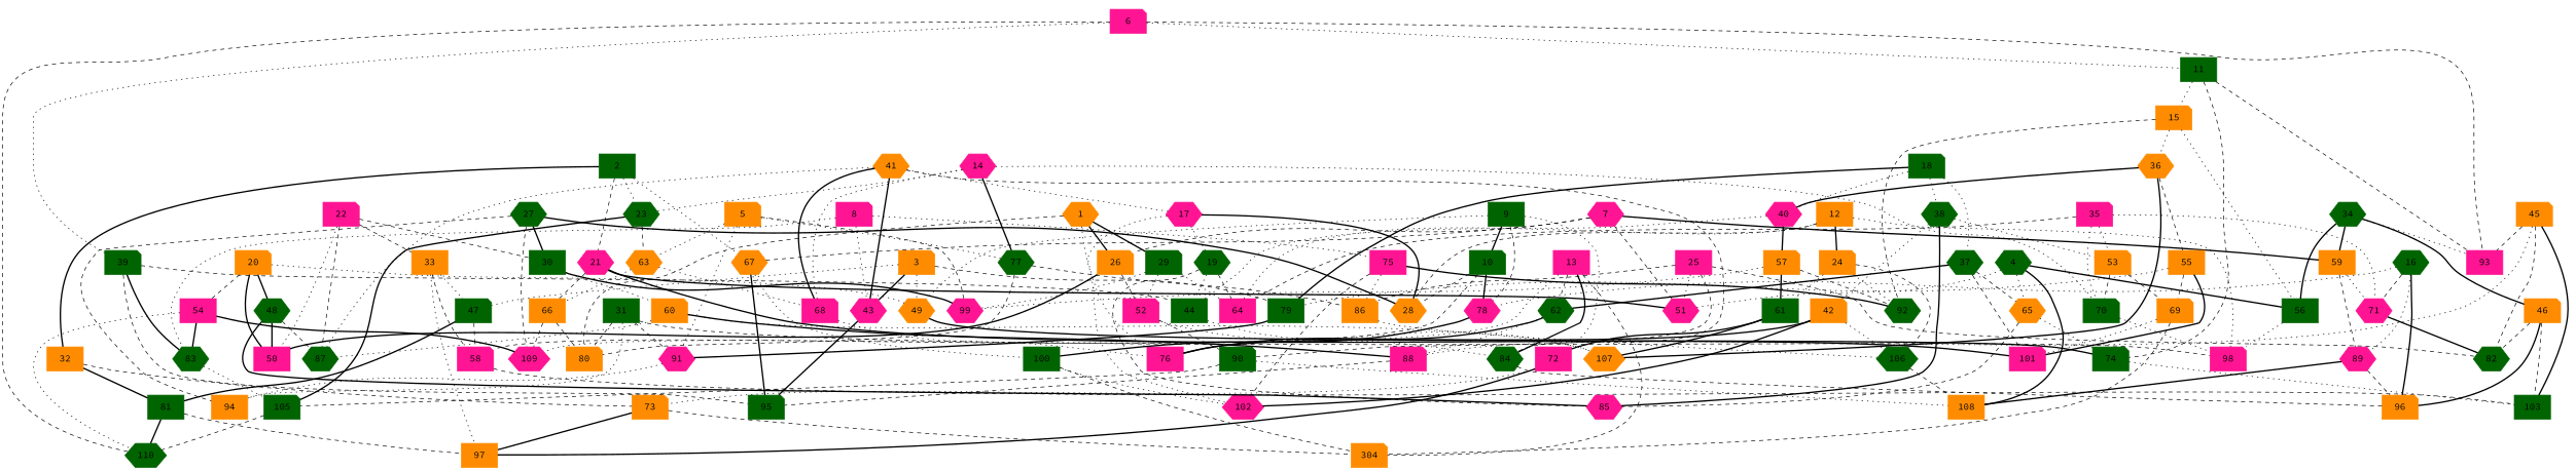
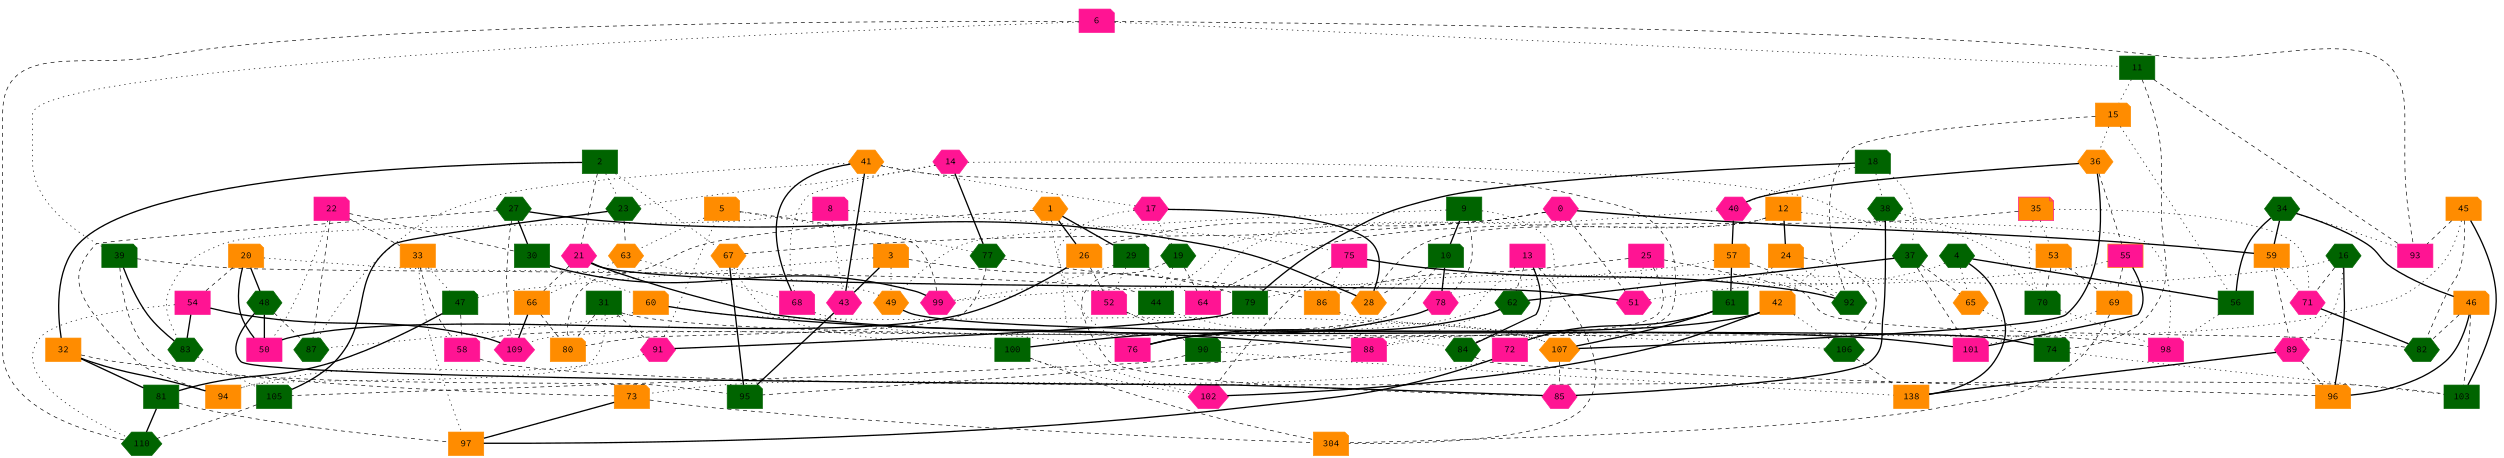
  graph {
    fontname="Source Code Pro"
    node [color=darkgreen fontname="Source Code Pro" shape=hexagon style=filled]
    edge [fontname="Source Code Pro" style=dotted]
    1 [color=darkorange]
    26 [color=darkorange shape=note]
    29 [shape=note]
    76 [color=deeppink shape=box]
    80 [color=darkorange shape=note]
    50 [color=deeppink shape=box]
    52 [color=deeppink shape=note]
    99 [color=deeppink]
    64 [color=deeppink shape=box]
    2 [shape=box]
    21 [color=deeppink]
    23
    32 [color=darkorange shape=box]
    67 [color=darkorange]
    51 [color=deeppink]
    66 [color=darkorange shape=box]
    101 [color=deeppink shape=note]
    63 [color=darkorange]
    105 [shape=note]
    94 [color=darkorange shape=box]
    73 [color=darkorange shape=note]
    81 [shape=box]
    95 [shape=note]
    100 [shape=box]
    3 [color=darkorange shape=note]
    43 [color=deeppink]
    47 [shape=note]
    49 [color=darkorange]
    79 [shape=box]
    58 [color=deeppink shape=note]
    74 [shape=note]
    91 [color=deeppink]
    4
    56 [shape=box]
    65 [color=darkorange]
-   108 [color=darkorange shape=box]
+   108 [color=darkorange shape=box label=138]
    98 [color=deeppink shape=note]
    85 [color=deeppink]
    5 [color=darkorange shape=note]
    77
    68 [color=deeppink shape=note]
    86 [color=darkorange shape=note]
    6 [color=deeppink shape=note]
    11 [shape=box]
    39 [shape=note]
    93 [color=deeppink shape=box]
    110
    15 [color=darkorange shape=note]
    83
    44 [shape=box]
-   7 [color=deeppink]
+   7 [color=deeppink label=0]
    59 [color=darkorange shape=box]
    71 [color=deeppink]
    89 [color=deeppink]
    8 [color=deeppink shape=note]
    75 [color=deeppink shape=box]
    17 [color=deeppink]
    28 [color=darkorange]
    19
    102 [color=deeppink]
    92
    9 [shape=box]
    10 [shape=note]
    72 [color=deeppink shape=box]
    78 [color=deeppink]
    97 [color=darkorange shape=box]
    103 [shape=box]
    36 [color=darkorange]
    12 [color=darkorange shape=box]
    24 [color=darkorange shape=note]
    61 [shape=box]
    106
    13 [color=deeppink shape=box]
    62
    84
    n76 [color=darkorange label=304 shape=note]
    109 [color=deeppink]
    88 [color=deeppink shape=note]
    96 [color=darkorange shape=note]
    14 [color=deeppink]
    70 [shape=note]
    40 [color=deeppink]
-   55 [color=darkorange shape=box]
+   55 [color=darkorange shape=box fillcolor=deeppink]
    107 [color=darkorange]
    16
    82
    18 [shape=note]
    37
    38
    53 [color=darkorange shape=note]
    42 [color=darkorange shape=note]
    57 [color=darkorange shape=note]
    20 [color=darkorange shape=note]
    48
    54 [color=deeppink shape=box]
    87
    22 [color=deeppink shape=note]
    30 [shape=box]
    33 [color=darkorange shape=box]
    60 [color=darkorange shape=note]
    25 [color=deeppink shape=box]
    90 [shape=note]
    27
    31 [shape=box]
    34
    46 [color=darkorange shape=note]
-   35 [color=deeppink shape=note]
+   35 [color=deeppink shape=note fillcolor=darkorange]
    69 [color=darkorange shape=note]
    41 [color=darkorange]
    45 [color=darkorange shape=note]
    1 -- 26 [style=bold]
    1 -- 29 [style=bold]
    1 -- 76
    1 -- 80 [style=dashed]
    26 -- 50 [style=bold]
    26 -- 52 [style=dashed]
    29 -- 52
    29 -- 99
    29 -- 64
    52 -- 107
    52 -- 90 [style=dashed]
    2 -- 21 [style=dashed]
    2 -- 23
    2 -- 32 [style=bold]
    2 -- 67
    21 -- 51 [style=bold]
    21 -- 66 [style=dashed]
    21 -- 101 [style=bold]
    23 -- 63 [style=dashed]
    23 -- 105 [style=bold]
+   32 -- 94 [style=bold]
    32 -- 73 [style=dashed]
    32 -- 81 [style=bold]
    67 -- 95 [style=bold]
    67 -- 100
    66 -- 80 [style=dashed]
-   66 -- 109 [style=dashed]
+   66 -- 109 [style=bold]
    63 -- 66
    63 -- 68
    105 -- 110 [style=dashed]
    73 -- 97 [style=bold]
    73 -- n76 [style=dashed]
    81 -- 110 [style=bold]
    81 -- 97 [style=dashed]
    100 -- 102
    100 -- n76 [style=dashed]
    3 -- 43 [style=bold]
    3 -- 47
    3 -- 49
    3 -- 79 [style=dashed]
    43 -- 95 [style=bold]
    47 -- 81 [style=bold]
    47 -- 58 [style=dashed]
    49 -- 74 [style=bold]
    79 -- 91 [style=bold]
    58 -- 103 [style=dashed]
    74 -- 103
    91 -- 94
    4 -- 51
    4 -- 56 [style=bold]
    4 -- 65
    4 -- 108 [style=bold]
    56 -- 98
    65 -- 74
-   65 -- 85 [style=dashed]
+   107 -- 85 [style=dashed]
    5 -- 99 [style=dashed]
    5 -- 63
    5 -- 91
    5 -- 77
    77 -- 80 [style=dashed]
    77 -- 86 [style=dashed]
    68 -- 76
    86 -- 106
    6 -- 11
    6 -- 39
    6 -- 93 [style=dashed]
    6 -- 110 [style=dashed]
    11 -- 74 [style=dashed]
    11 -- 93 [style=dashed]
    11 -- 15
    39 -- 95 [style=dashed]
    39 -- 83 [style=bold]
    39 -- 44 [style=dashed]
    15 -- 56
    15 -- 92 [style=dashed]
    15 -- 36
    83 -- 105
    44 -- 84
    7 -- 26 [style=dashed]
    7 -- 67 [style=dashed]
    7 -- 51 [style=dashed]
    7 -- 59 [style=bold]
    59 -- 71
    59 -- 89 [style=dashed]
    71 -- 82 [style=bold]
    89 -- 108 [style=bold]
    89 -- 96 [style=dashed]
    8 -- 43
    8 -- 83
    8 -- 75
    75 -- 86
    75 -- 102 [style=dashed]
    75 -- 92 [style=bold]
    17 -- 28 [style=bold]
    17 -- 19
    17 -- 102
    19 -- 64 [style=dashed]
    19 -- 85 [style=dashed]
    19 -- 44
    9 -- 49
    9 -- 10 [style=bold]
    9 -- 72
    9 -- 78 [style=dashed]
    10 -- 58 [style=dashed]
    10 -- 28 [style=dashed]
    10 -- 78 [style=bold]
    72 -- 73
    72 -- 97 [style=bold]
    78 -- 100 [style=bold]
    36 -- 40 [style=bold]
    36 -- 55 [style=dashed]
    36 -- 107 [style=bold]
    12 -- 64
    12 -- 98
    12 -- 28 [style=dashed]
    12 -- 24 [style=bold]
    24 -- 92
    24 -- 61
    24 -- 106 [style=dashed]
    61 -- 72 [style=bold]
    61 -- 107 [style=bold]
    106 -- 108 [style=dashed]
    13 -- 62 [style=dashed]
    13 -- 84 [style=bold]
    13 -- n76 [style=dashed]
    13 -- 109
    62 -- 76 [style=bold]
    62 -- 88
    84 -- 96 [style=dashed]
    88 -- 95 [style=dashed]
    14 -- 23
    14 -- 77 [style=bold]
    14 -- 68
    14 -- 70
    70 -- 98
    40 -- 44
    40 -- 57 [style=bold]
    55 -- 101 [style=bold]
    55 -- 79
    55 -- 69 [style=dashed]
    16 -- 71 [style=dashed]
    16 -- 89
    16 -- 78
    16 -- 96 [style=bold]
    18 -- 79 [style=bold]
    18 -- 40
    18 -- 37
    18 -- 38
    37 -- 101 [style=dashed]
    37 -- 65 [style=dashed]
    37 -- 62 [style=bold]
    38 -- 85 [style=bold]
    38 -- 53
    38 -- 42
    53 -- 70 [style=dashed]
    53 -- 69 [style=dashed]
    42 -- 76 [style=bold]
    42 -- 102 [style=bold]
    42 -- 106
    57 -- 99
    57 -- 92 [style=dashed]
    57 -- 61 [style=bold]
    20 -- 50 [style=bold]
    20 -- 49
    20 -- 48 [style=bold]
    20 -- 54 [style=dashed]
    48 -- 50 [style=bold]
    48 -- 85 [style=bold]
    48 -- 87 [style=dashed]
    54 -- 110
    54 -- 83 [style=bold]
    54 -- 109 [style=bold]
    22 -- 50
    22 -- 87 [style=dashed]
    22 -- 30 [style=dashed]
    22 -- 33 [style=dashed]
    30 -- 99 [style=bold]
    30 -- 60
    33 -- 47
    33 -- 58 [style=dashed]
    33 -- 97
    60 -- 88 [style=bold]
    60 -- 107
    60 -- 87
    25 -- 51
    25 -- 86 [style=dashed]
    25 -- 82 [style=dashed]
    25 -- 90 [style=dashed]
    90 -- 105 [style=dashed]
    90 -- 108
    27 -- 94 [style=dashed]
    27 -- 28 [style=bold]
    27 -- 109 [style=dashed]
    27 -- 30 [style=bold]
    31 -- 80 [style=dashed]
    31 -- 94
    31 -- 91 [style=dashed]
    31 -- 98 [style=dashed]
    34 -- 56 [style=bold]
    34 -- 93
    34 -- 59 [style=bold]
    34 -- 46 [style=bold]
    46 -- 103 [style=dashed]
    46 -- 96 [style=bold]
    46 -- 82 [style=dashed]
    35 -- 64 [style=dashed]
    35 -- 71
    35 -- 70
    35 -- 53
    69 -- 101
    69 -- n76 [style=dashed]
    41 -- 43 [style=bold]
    41 -- 68 [style=bold]
    41 -- 17
    41 -- 84 [style=dashed]
    41 -- 87
    45 -- 93 [style=dashed]
    45 -- 103 [style=bold]
    45 -- 88
    45 -- 82 [style=dashed]
  }
